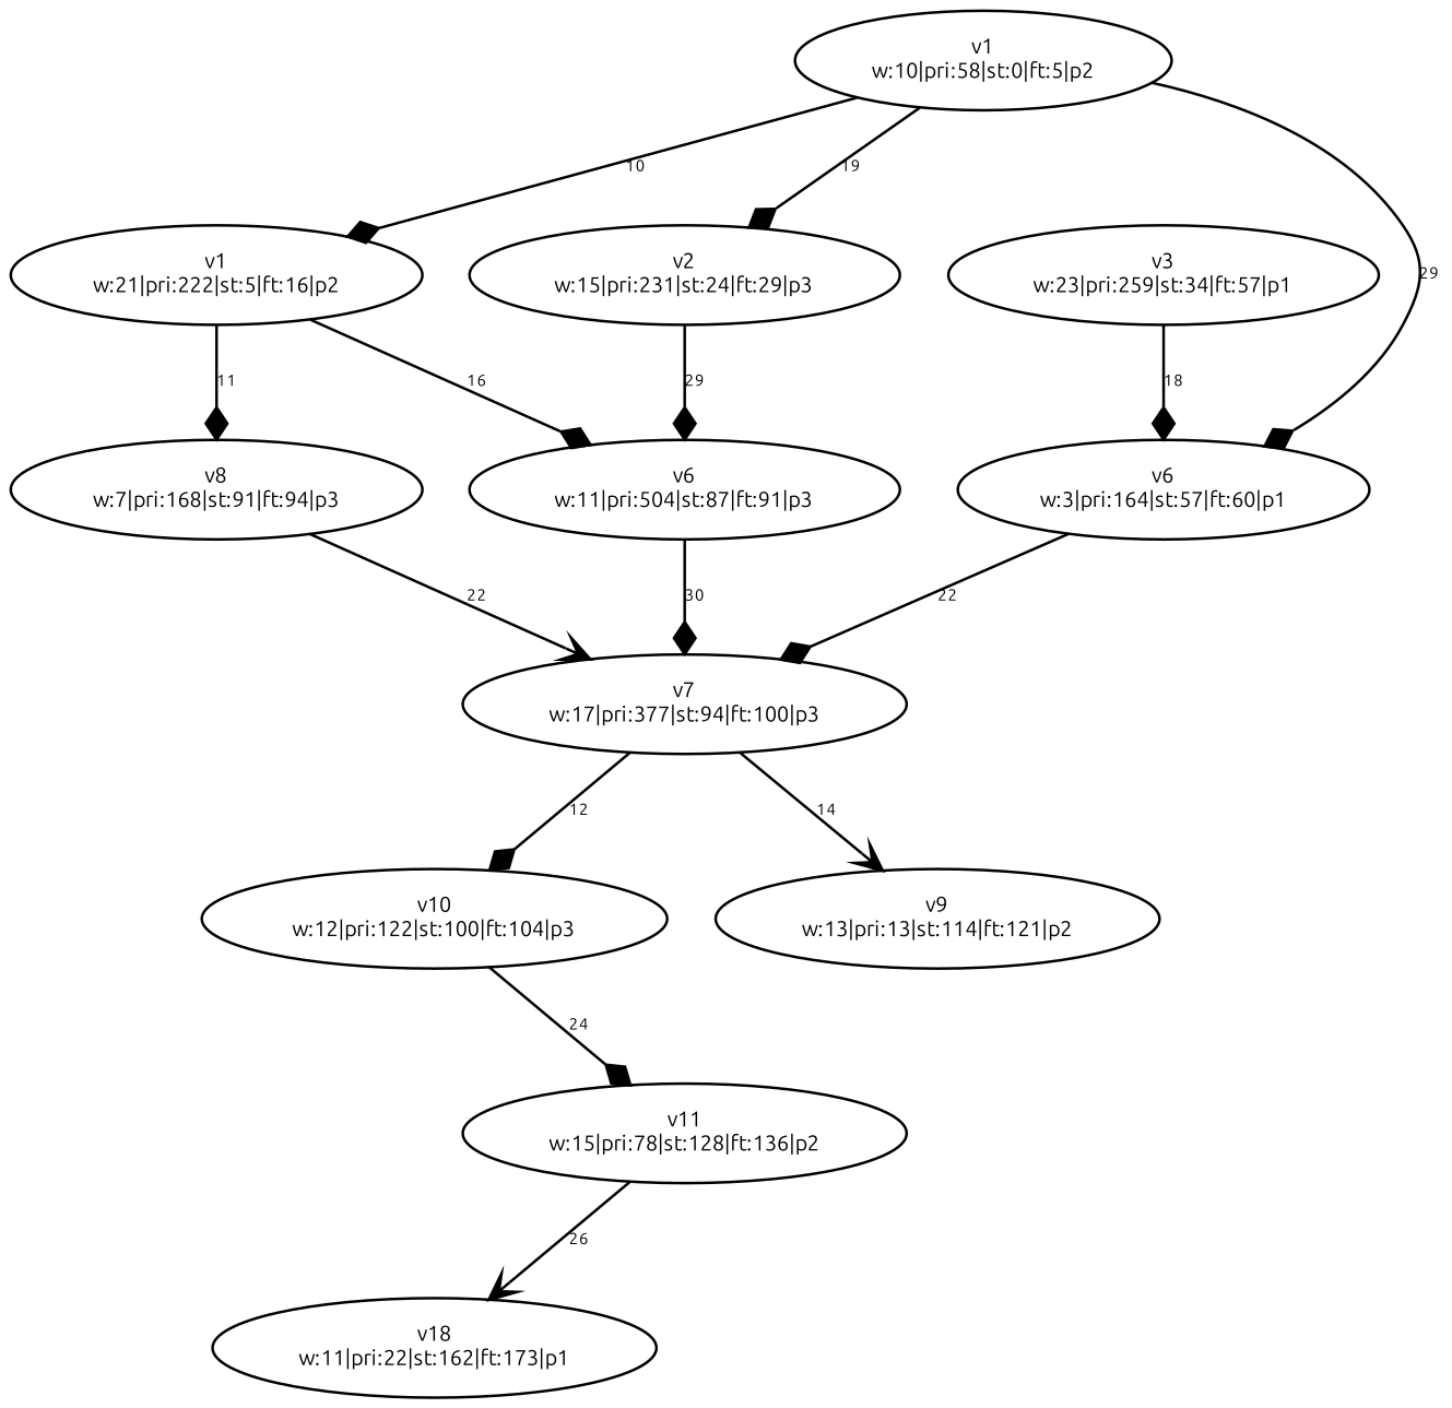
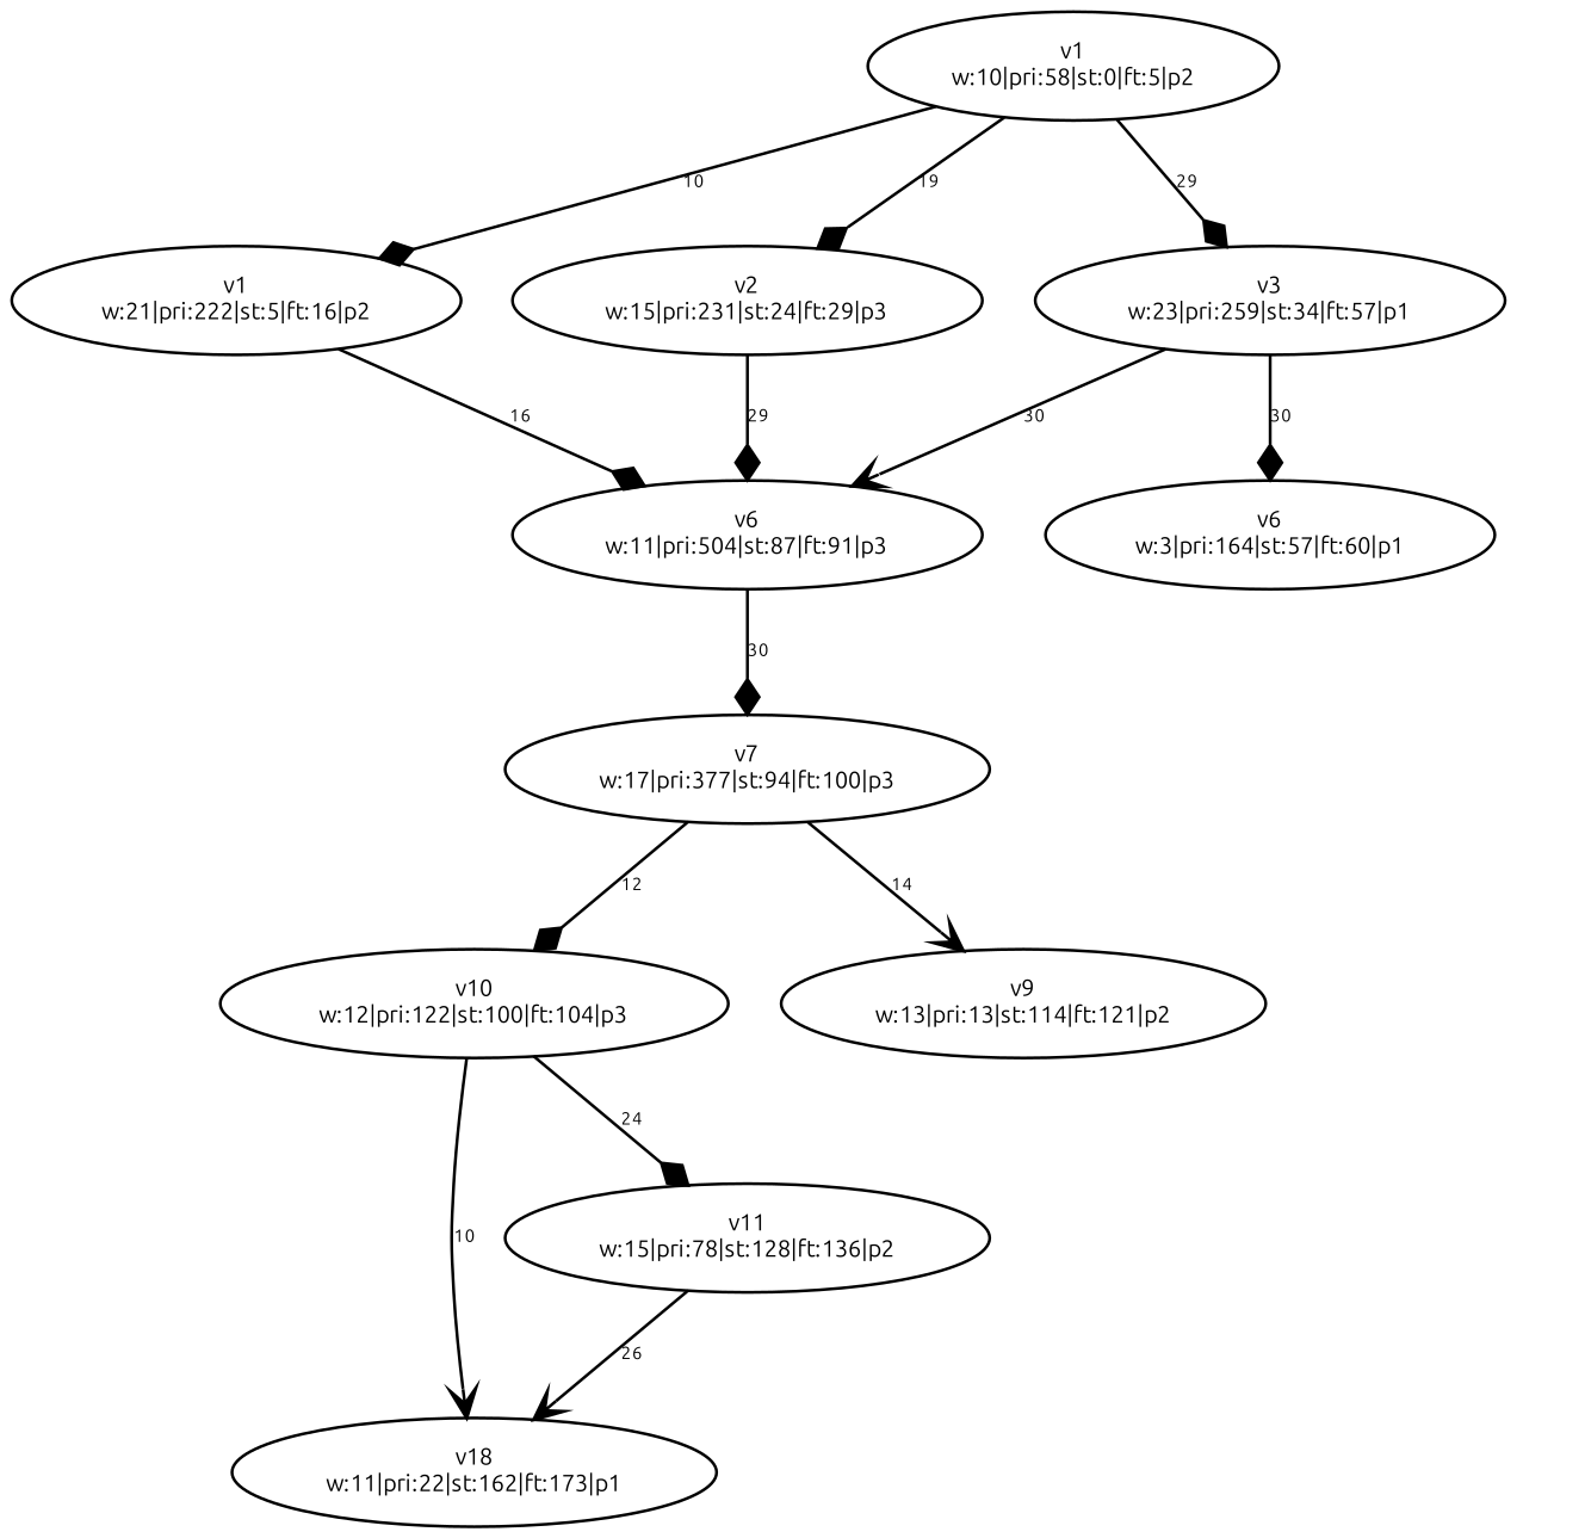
  digraph {
    fontname=Ubuntu
    node [fontname=Ubuntu fontsize=8.0]
    edge [arrowhead=diamond constraint=true fontname=Ubuntu fontsize=6.0]
    n1 [label="v1\nw:10|pri:58|st:0|ft:5|p2"]
    n2 [label="v3\nw:23|pri:259|st:34|ft:57|p1"]
    n3 [label="v2\nw:15|pri:231|st:24|ft:29|p3"]
    n4 [label="v1\nw:21|pri:222|st:5|ft:16|p2"]
    n5 [label="v6\nw:11|pri:504|st:87|ft:91|p3"]
    n6 [label="v6\nw:3|pri:164|st:57|ft:60|p1"]
-   n7 [label="v8\nw:7|pri:168|st:91|ft:94|p3"]
    n8 [label="v7\nw:17|pri:377|st:94|ft:100|p3"]
    n9 [label="v10\nw:12|pri:122|st:100|ft:104|p3"]
    n10 [label="v9\nw:13|pri:13|st:114|ft:121|p2"]
    n11 [label="v11\nw:15|pri:78|st:128|ft:136|p2"]
    n12 [label="v18\nw:11|pri:22|st:162|ft:173|p1"]
-   n1 -> n6 [label=29]
+   n1 -> n2 [label=29]
    n1 -> n3 [label=19]
    n1 -> n4 [label=10]
-   n2 -> n6 [label=18]
+   n2 -> n5 [arrowhead=vee label=30]
+   n2 -> n6 [label=30]
    n3 -> n5 [label=29]
    n4 -> n5 [label=16]
-   n4 -> n7 [label=11]
    n5 -> n8 [label=30]
-   n6 -> n8 [label=22]
-   n7 -> n8 [arrowhead=vee label=22]
    n8 -> n9 [label=12]
    n8 -> n10 [arrowhead=vee label=14]
    n9 -> n11 [label=24]
+   n9 -> n12 [arrowhead=vee label=10]
    n11 -> n12 [arrowhead=vee label=26]
  }
